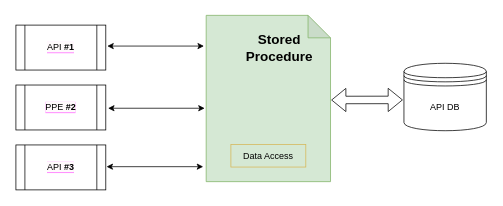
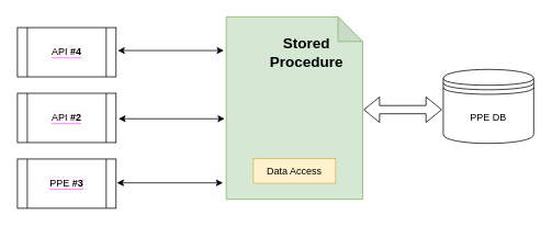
  <mxCell id="0" />
  <mxCell id="1" parent="0" />
- <mxCell id="2" value="API DB" style="shape=datastore;whiteSpace=wrap;html=1;" vertex="1" parent="1"><mxGeometry x="538" y="84" width="110" height="90" as="geometry" /></mxCell>
+ <mxCell id="2" value="PPE DB" style="shape=datastore;whiteSpace=wrap;html=1;" vertex="1" parent="1"><mxGeometry x="538" y="84" width="110" height="90" as="geometry" /></mxCell>
  <mxCell id="3" value="" style="shape=flexArrow;endArrow=classic;startArrow=classic;html=1;rounded=0;entryX=-0.009;entryY=0.454;entryDx=0;entryDy=0;entryPerimeter=0;" edge="1" parent="1"><mxGeometry width="100" height="100" relative="1" as="geometry"><mxPoint x="441" y="133" as="sourcePoint" /><mxPoint x="536.47" y="132.88" as="targetPoint" /></mxGeometry></mxCell>
  <mxCell id="4" value="" style="group" vertex="1" connectable="0" parent="1"><mxGeometry x="20" y="33" width="123" height="60" as="geometry" /></mxCell>
- <mxCell id="5" value="&lt;span style=&quot;background-color: rgb(255, 250, 252);&quot;&gt;API &lt;b&gt;#1&lt;/b&gt;&lt;/span&gt;" style="shape=process;whiteSpace=wrap;html=1;backgroundOutline=1;labelBackgroundColor=#FF66FF;" vertex="1" parent="4"><mxGeometry width="120" height="60" as="geometry" /></mxCell>
+ <mxCell id="5" value="&lt;span style=&quot;background-color: rgb(255, 250, 252);&quot;&gt;API &lt;b&gt;#4&lt;/b&gt;&lt;/span&gt;" style="shape=process;whiteSpace=wrap;html=1;backgroundOutline=1;labelBackgroundColor=#FF66FF;" vertex="1" parent="4"><mxGeometry width="120" height="60" as="geometry" /></mxCell>
  <mxCell id="6" value="" style="group" vertex="1" connectable="0" parent="1"><mxGeometry x="20" y="113" width="123" height="60" as="geometry" /></mxCell>
- <mxCell id="7" value="&lt;span style=&quot;background-color: rgb(255, 250, 252);&quot;&gt;PPE &lt;b&gt;#2&lt;/b&gt;&lt;/span&gt;" style="shape=process;whiteSpace=wrap;html=1;backgroundOutline=1;labelBackgroundColor=#FF66FF;" vertex="1" parent="6"><mxGeometry width="120" height="60" as="geometry" /></mxCell>
+ <mxCell id="7" value="&lt;span style=&quot;background-color: rgb(255, 250, 252);&quot;&gt;API &lt;b&gt;#2&lt;/b&gt;&lt;/span&gt;" style="shape=process;whiteSpace=wrap;html=1;backgroundOutline=1;labelBackgroundColor=#FF66FF;" vertex="1" parent="6"><mxGeometry width="120" height="60" as="geometry" /></mxCell>
  <mxCell id="8" value="" style="group" vertex="1" connectable="0" parent="1"><mxGeometry x="20" y="193" width="123" height="60" as="geometry" /></mxCell>
- <mxCell id="9" value="&lt;span style=&quot;background-color: rgb(255, 250, 252);&quot;&gt;API &lt;b&gt;#3&lt;/b&gt;&lt;/span&gt;" style="shape=process;whiteSpace=wrap;html=1;backgroundOutline=1;labelBackgroundColor=#FF66FF;" vertex="1" parent="8"><mxGeometry width="120" height="60" as="geometry" /></mxCell>
+ <mxCell id="9" value="&lt;span style=&quot;background-color: rgb(255, 250, 252);&quot;&gt;PPE &lt;b&gt;#3&lt;/b&gt;&lt;/span&gt;" style="shape=process;whiteSpace=wrap;html=1;backgroundOutline=1;labelBackgroundColor=#FF66FF;" vertex="1" parent="8"><mxGeometry width="120" height="60" as="geometry" /></mxCell>
  <mxCell id="10" value="" style="group" vertex="1" connectable="0" parent="1"><mxGeometry x="274" y="20" width="166" height="222" as="geometry" /></mxCell>
  <mxCell id="11" value="" style="shape=note;whiteSpace=wrap;html=1;backgroundOutline=1;darkOpacity=0.05;labelBackgroundColor=none;fillStyle=solid;fontSize=18;fillColor=#d5e8d4;strokeColor=#82b366;" vertex="1" parent="10"><mxGeometry width="166" height="222" as="geometry" /></mxCell>
- <mxCell id="12" value="Data Access" style="rounded=0;whiteSpace=wrap;html=1;fillColor=#d5e8d4;strokeColor=#d6b656;" vertex="1" parent="10"><mxGeometry x="33" y="172.5" width="100" height="30" as="geometry" /></mxCell>
+ <mxCell id="12" value="Data Access" style="rounded=0;whiteSpace=wrap;html=1;fillColor=#fff2cc;strokeColor=#d6b656;" vertex="1" parent="10"><mxGeometry x="33" y="172.5" width="100" height="30" as="geometry" /></mxCell>
  <mxCell id="13" value="Stored Procedure" style="rounded=0;whiteSpace=wrap;html=1;labelBackgroundColor=none;fillStyle=solid;fontSize=18;fillColor=none;fontStyle=1;verticalAlign=middle;strokeColor=none;" vertex="1" parent="10"><mxGeometry x="41" y="23" width="114" height="42" as="geometry" /></mxCell>
  <mxCell id="14" value="" style="endArrow=classic;startArrow=classic;html=1;rounded=0;fontSize=18;" edge="1" parent="1"><mxGeometry width="50" height="50" relative="1" as="geometry"><mxPoint x="141" y="222" as="sourcePoint" /><mxPoint x="270" y="222" as="targetPoint" /></mxGeometry></mxCell>
  <mxCell id="15" value="" style="endArrow=classic;startArrow=classic;html=1;rounded=0;fontSize=18;" edge="1" parent="1"><mxGeometry width="50" height="50" relative="1" as="geometry"><mxPoint x="143" y="144" as="sourcePoint" /><mxPoint x="272" y="144" as="targetPoint" /></mxGeometry></mxCell>
  <mxCell id="16" value="" style="endArrow=classic;startArrow=classic;html=1;rounded=0;fontSize=18;" edge="1" parent="1"><mxGeometry width="50" height="50" relative="1" as="geometry"><mxPoint x="142" y="61" as="sourcePoint" /><mxPoint x="271" y="61" as="targetPoint" /></mxGeometry></mxCell>
